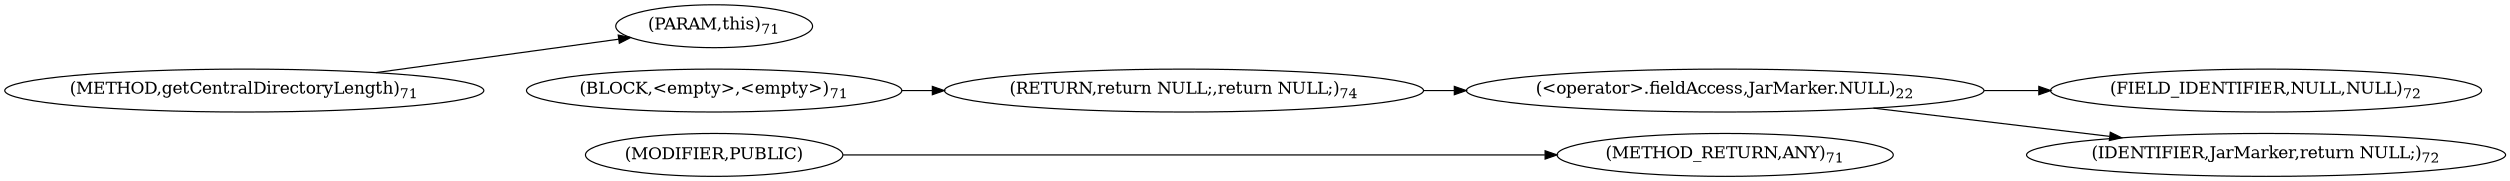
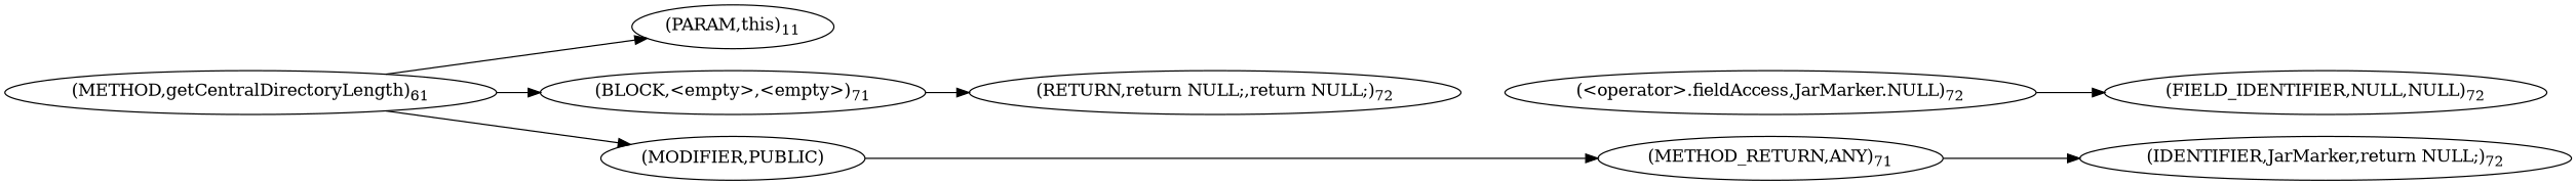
  digraph {
    rankdir=LR
-   n1 [label=<(METHOD,getCentralDirectoryLength)<SUB>71</SUB>>]
-   n2 [label=<(PARAM,this)<SUB>71</SUB>>]
+   n1 [label=<(METHOD,getCentralDirectoryLength)<SUB>61</SUB>>]
+   n2 [label=<(PARAM,this)<SUB>11</SUB>>]
    n3 [label=<(BLOCK,&lt;empty&gt;,&lt;empty&gt;)<SUB>71</SUB>>]
    n4 [label=<(MODIFIER,PUBLIC)>]
-   n5 [label=<(RETURN,return NULL;,return NULL;)<SUB>74</SUB>>]
+   n5 [label=<(RETURN,return NULL;,return NULL;)<SUB>72</SUB>>]
    n6 [label=<(METHOD_RETURN,ANY)<SUB>71</SUB>>]
-   n7 [label=<(&lt;operator&gt;.fieldAccess,JarMarker.NULL)<SUB>22</SUB>>]
+   n7 [label=<(&lt;operator&gt;.fieldAccess,JarMarker.NULL)<SUB>72</SUB>>]
    n8 [label=<(IDENTIFIER,JarMarker,return NULL;)<SUB>72</SUB>>]
    n9 [label=<(FIELD_IDENTIFIER,NULL,NULL)<SUB>72</SUB>>]
    n1 -> n2
+   n1 -> n3
+   n1 -> n4
    n3 -> n5
    n4 -> n6
-   n5 -> n7
-   n7 -> n8
+   n6 -> n8
    n7 -> n9
  }
